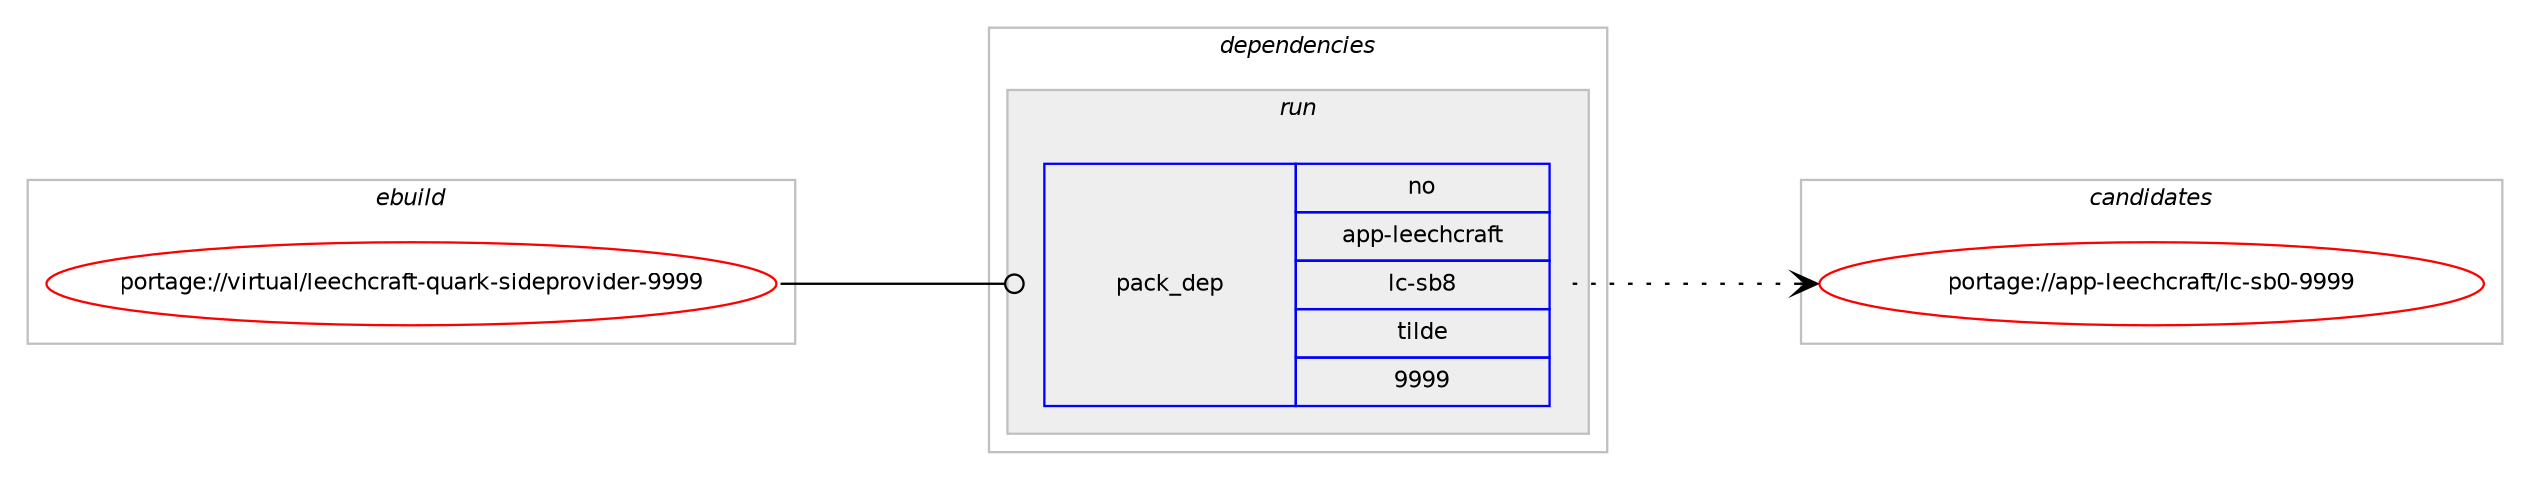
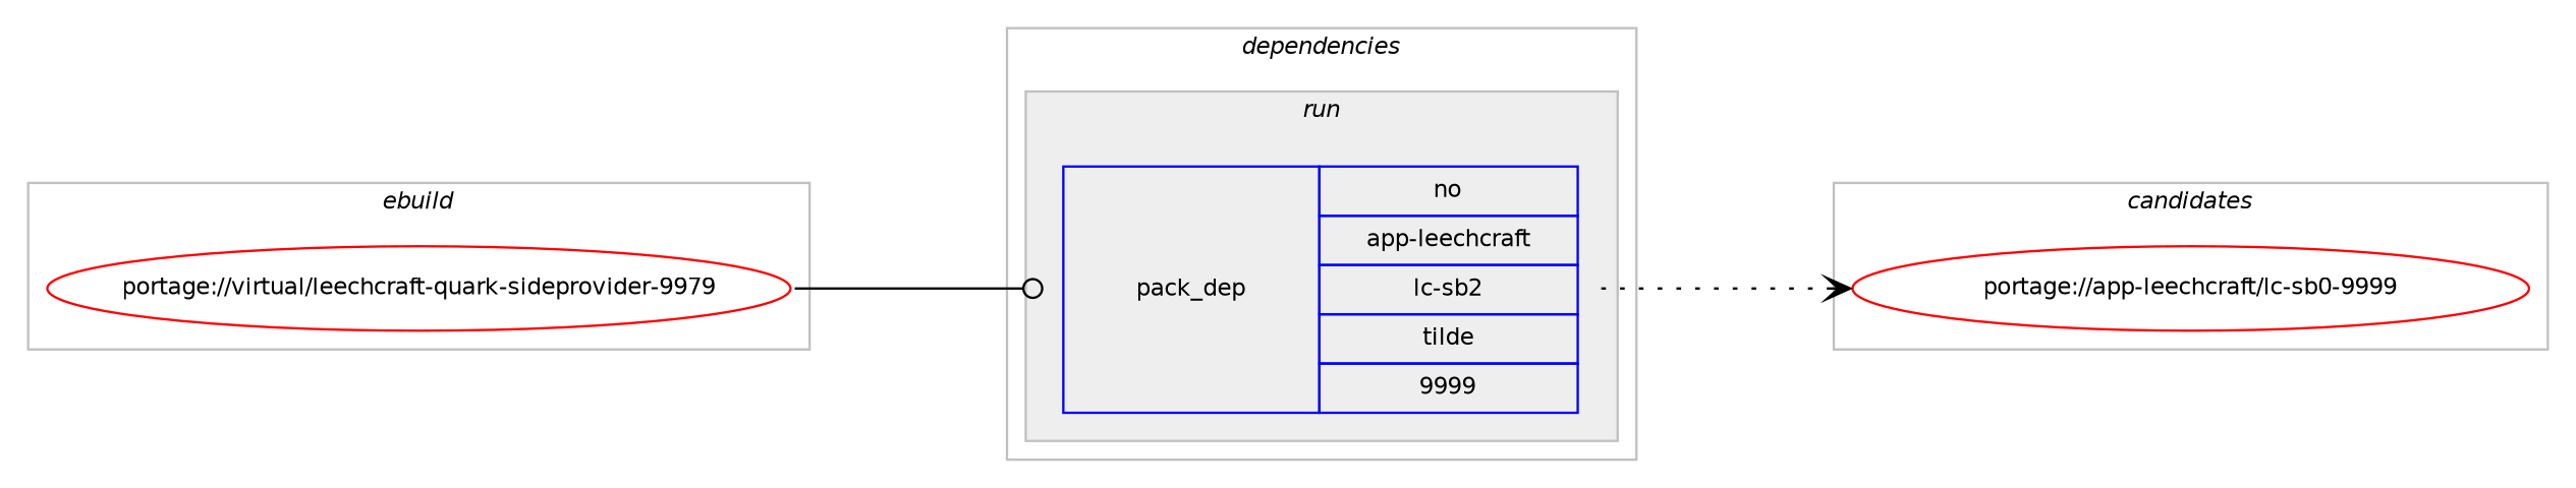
  digraph {
    compound=true
    concentrate=true
    fontname=Helvetica
    fontsize=10
    newrank=true
    rankdir=LR
    ranksep=1.5
    node [color=red fontname=Helvetica fontsize=10]
    edge [headport=w tailport=e]
-   n1 [label="portage://virtual/leechcraft-quark-sideprovider-9999" width=4]
-   n2 [color=blue label=<<TABLE BORDER="0" CELLBORDER="1" CELLSPACING="0" CELLPADDING="4" WIDTH="220"><TR><TD ROWSPAN="6" CELLPADDING="30">pack_dep</TD></TR><TR><TD WIDTH="110">no</TD></TR><TR><TD>app-leechcraft</TD></TR><TR><TD>lc-sb8</TD></TR><TR><TD>tilde</TD></TR><TR><TD>9999</TD></TR></TABLE>> shape=none]
+   n1 [label="portage://virtual/leechcraft-quark-sideprovider-9979" width=4]
+   n2 [color=blue label=<<TABLE BORDER="0" CELLBORDER="1" CELLSPACING="0" CELLPADDING="4" WIDTH="220"><TR><TD ROWSPAN="6" CELLPADDING="30">pack_dep</TD></TR><TR><TD WIDTH="110">no</TD></TR><TR><TD>app-leechcraft</TD></TR><TR><TD>lc-sb2</TD></TR><TR><TD>tilde</TD></TR><TR><TD>9999</TD></TR></TABLE>> shape=none]
    n3 [label="portage://app-leechcraft/lc-sb0-9999" width=4]
    subgraph cluster_1 {
      color=gray
      label=<<i>ebuild</i>>
      rank=same
      n1
    }
    subgraph cluster_2 {
      color=gray
      label=<<i>dependencies</i>>
      subgraph cluster_3 {
        color=gray
        fillcolor="#eeeeee"
        label=<<i>compile</i>>
        style=filled
      }
      subgraph cluster_4 {
        color=gray
        fillcolor="#eeeeee"
        label=<<i>compile and run</i>>
        style=filled
      }
      subgraph cluster_5 {
        color=gray
        fillcolor="#eeeeee"
        label=<<i>run</i>>
        style=filled
        subgraph sub_6 {
          color=gray
          fillcolor="#eeeeee"
          label=<<i>run</i>>
          style=filled
          n2
        }
      }
    }
    subgraph cluster_7 {
      color=gray
      label=<<i>candidates</i>>
      rank=same
      subgraph sub_8 {
        color=black
        label=<<i>candidates</i>>
        nodesep=1
        rank=same
        n3
      }
    }
    n1 -> n2 [arrowhead=odot style=solid weight=20]
    n2 -> n3 [arrowhead=vee style=dotted weight=100]
  }
